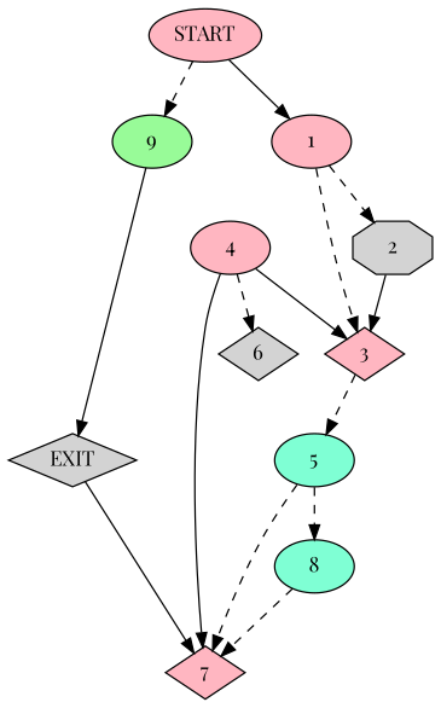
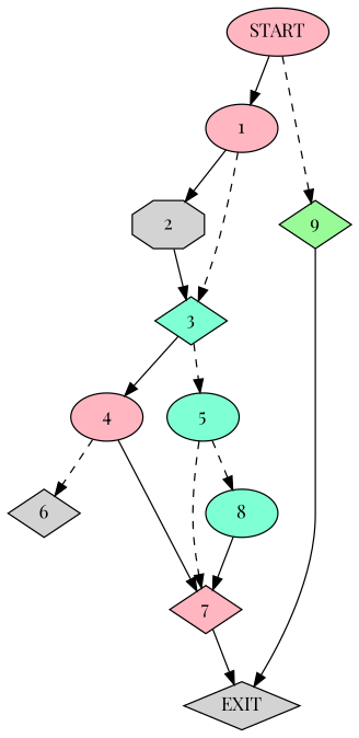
  digraph {
    fontname="Playfair Display"
    node [fillcolor=lightpink fontname="Playfair Display" shape=ellipse style=filled]
    edge [fontname="Playfair Display" style=solid]
    n1 [label=START]
    1
-   9 [fillcolor=palegreen]
+   9 [fillcolor=palegreen shape=diamond]
    2 [fillcolor=lightgrey shape=octagon]
-   3 [shape=diamond]
+   3 [fillcolor=aquamarine shape=diamond]
    n6 [fillcolor=lightgrey label=EXIT shape=diamond]
    4
    5 [fillcolor=aquamarine]
    6 [fillcolor=lightgrey shape=diamond]
    7 [shape=diamond]
    8 [fillcolor=aquamarine]
    n1 -> 1
    n1 -> 9 [style=dashed]
-   1 -> 2 [style=dashed]
+   1 -> 2
    1 -> 3 [style=dashed]
    9 -> n6
    2 -> 3
-   4 -> 3
+   3 -> 4
    3 -> 5 [style=dashed]
    4 -> 6 [style=dashed]
    4 -> 7
    5 -> 7 [style=dashed]
    5 -> 8 [style=dashed]
-   n6 -> 7
-   8 -> 7 [style=dashed]
+   7 -> n6
+   8 -> 7
  }
